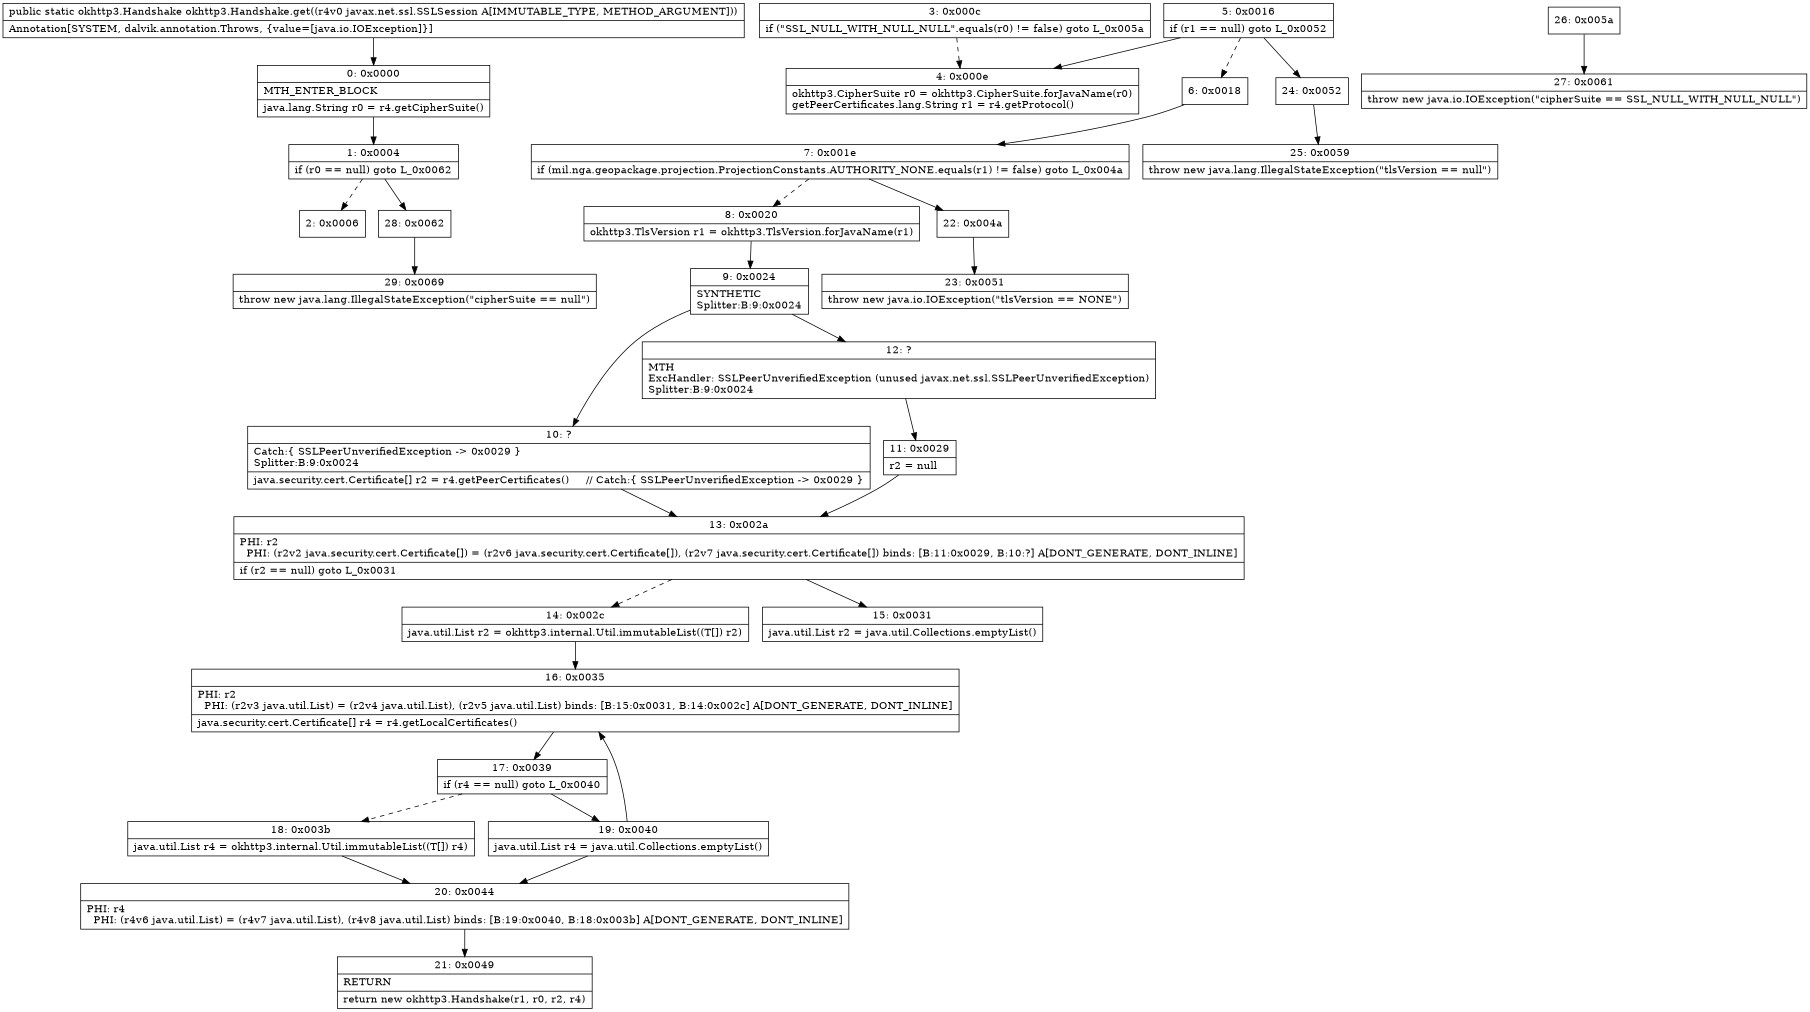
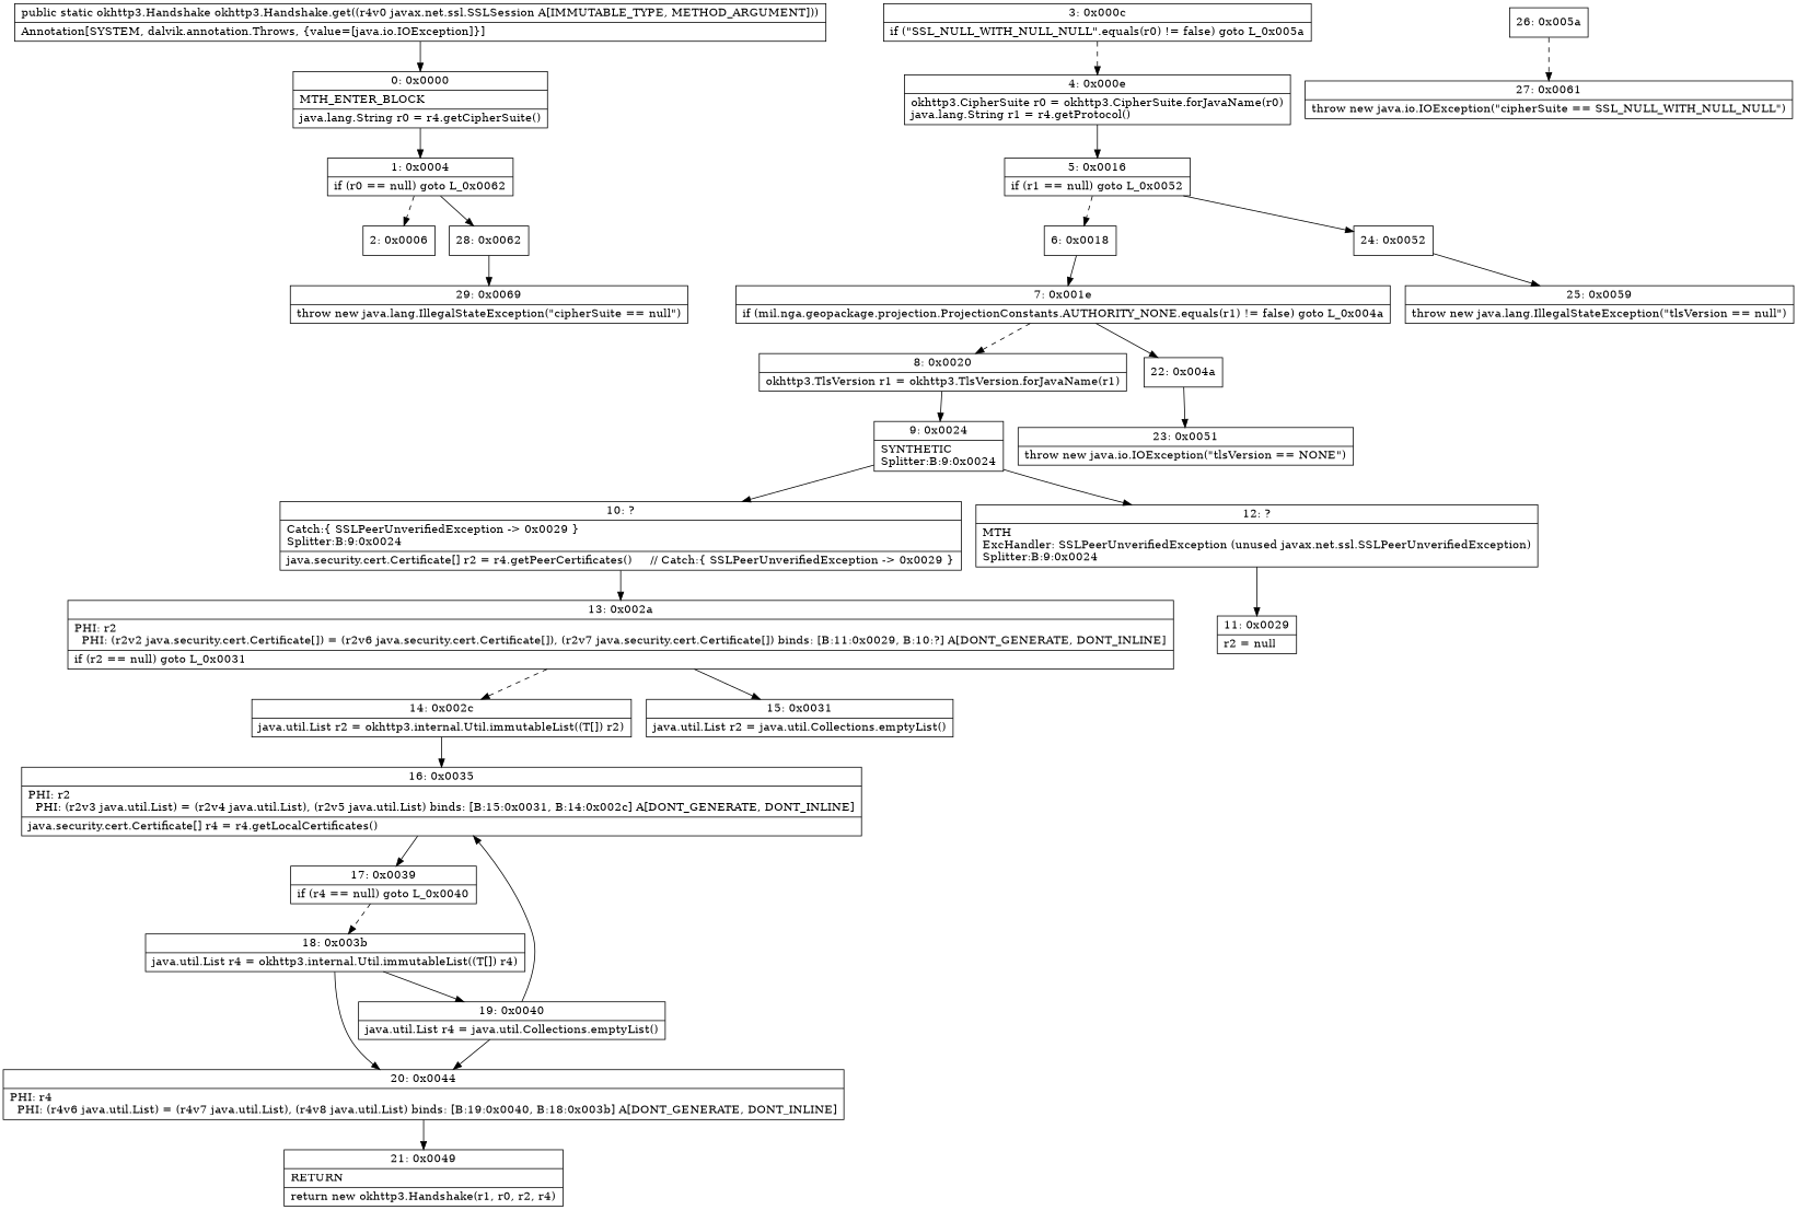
  digraph {
    node [shape=record]
    n1 [label="{0\:\ 0x0000|MTH_ENTER_BLOCK\l|java.lang.String r0 = r4.getCipherSuite()\l}"]
    n2 [label="{1\:\ 0x0004|if (r0 == null) goto L_0x0062\l}"]
    n3 [label="{2\:\ 0x0006}"]
    n4 [label="{28\:\ 0x0062}"]
    n5 [label="{29\:\ 0x0069|throw new java.lang.IllegalStateException(\"cipherSuite == null\")\l}"]
    n6 [label="{3\:\ 0x000c|if (\"SSL_NULL_WITH_NULL_NULL\".equals(r0) != false) goto L_0x005a\l}"]
-   n7 [label="{4\:\ 0x000e|okhttp3.CipherSuite r0 = okhttp3.CipherSuite.forJavaName(r0)\lgetPeerCertificates.lang.String r1 = r4.getProtocol()\l}"]
+   n7 [label="{4\:\ 0x000e|okhttp3.CipherSuite r0 = okhttp3.CipherSuite.forJavaName(r0)\ljava.lang.String r1 = r4.getProtocol()\l}"]
    n8 [label="{5\:\ 0x0016|if (r1 == null) goto L_0x0052\l}"]
    n9 [label="{26\:\ 0x005a}"]
    n10 [label="{27\:\ 0x0061|throw new java.io.IOException(\"cipherSuite == SSL_NULL_WITH_NULL_NULL\")\l}"]
    n11 [label="{6\:\ 0x0018}"]
    n12 [label="{24\:\ 0x0052}"]
    n13 [label="{7\:\ 0x001e|if (mil.nga.geopackage.projection.ProjectionConstants.AUTHORITY_NONE.equals(r1) != false) goto L_0x004a\l}"]
    n14 [label="{25\:\ 0x0059|throw new java.lang.IllegalStateException(\"tlsVersion == null\")\l}"]
    n15 [label="{8\:\ 0x0020|okhttp3.TlsVersion r1 = okhttp3.TlsVersion.forJavaName(r1)\l}"]
    n16 [label="{22\:\ 0x004a}"]
    n17 [label="{9\:\ 0x0024|SYNTHETIC\lSplitter:B:9:0x0024\l}"]
    n18 [label="{23\:\ 0x0051|throw new java.io.IOException(\"tlsVersion == NONE\")\l}"]
    n19 [label="{10\:\ ?|Catch:\{ SSLPeerUnverifiedException \-\> 0x0029 \}\lSplitter:B:9:0x0024\l|java.security.cert.Certificate[] r2 = r4.getPeerCertificates()     \/\/ Catch:\{ SSLPeerUnverifiedException \-\> 0x0029 \}\l}"]
    n20 [label="{12\:\ ?|MTH\lExcHandler: SSLPeerUnverifiedException (unused javax.net.ssl.SSLPeerUnverifiedException)\lSplitter:B:9:0x0024\l}"]
    n21 [label="{13\:\ 0x002a|PHI: r2 \l  PHI: (r2v2 java.security.cert.Certificate[]) = (r2v6 java.security.cert.Certificate[]), (r2v7 java.security.cert.Certificate[]) binds: [B:11:0x0029, B:10:?] A[DONT_GENERATE, DONT_INLINE]\l|if (r2 == null) goto L_0x0031\l}"]
    n22 [label="{11\:\ 0x0029|r2 = null\l}"]
    n23 [label="{14\:\ 0x002c|java.util.List r2 = okhttp3.internal.Util.immutableList((T[]) r2)\l}"]
    n24 [label="{15\:\ 0x0031|java.util.List r2 = java.util.Collections.emptyList()\l}"]
    n25 [label="{16\:\ 0x0035|PHI: r2 \l  PHI: (r2v3 java.util.List) = (r2v4 java.util.List), (r2v5 java.util.List) binds: [B:15:0x0031, B:14:0x002c] A[DONT_GENERATE, DONT_INLINE]\l|java.security.cert.Certificate[] r4 = r4.getLocalCertificates()\l}"]
    n26 [label="{17\:\ 0x0039|if (r4 == null) goto L_0x0040\l}"]
    n27 [label="{18\:\ 0x003b|java.util.List r4 = okhttp3.internal.Util.immutableList((T[]) r4)\l}"]
    n28 [label="{19\:\ 0x0040|java.util.List r4 = java.util.Collections.emptyList()\l}"]
    n29 [label="{20\:\ 0x0044|PHI: r4 \l  PHI: (r4v6 java.util.List) = (r4v7 java.util.List), (r4v8 java.util.List) binds: [B:19:0x0040, B:18:0x003b] A[DONT_GENERATE, DONT_INLINE]\l}"]
    n30 [label="{21\:\ 0x0049|RETURN\l|return new okhttp3.Handshake(r1, r0, r2, r4)\l}"]
    n31 [label="{public static okhttp3.Handshake okhttp3.Handshake.get((r4v0 javax.net.ssl.SSLSession A[IMMUTABLE_TYPE, METHOD_ARGUMENT]))  | Annotation[SYSTEM, dalvik.annotation.Throws, \{value=[java.io.IOException]\}]\l}"]
    n1 -> n2
    n2 -> n3 [style=dashed]
    n2 -> n4
    n4 -> n5
    n6 -> n7 [style=dashed]
-   n8 -> n7
+   n7 -> n8
    n8 -> n11 [style=dashed]
    n8 -> n12
-   n9 -> n10
+   n9 -> n10 [style=dashed]
    n11 -> n13
    n12 -> n14
    n13 -> n15 [style=dashed]
    n13 -> n16
    n15 -> n17
    n16 -> n18
    n17 -> n19
    n17 -> n20
    n19 -> n21
    n20 -> n22
    n21 -> n23 [style=dashed]
    n21 -> n24
-   n22 -> n21
    n23 -> n25
    n25 -> n26
    n26 -> n27 [style=dashed]
-   n26 -> n28
+   n27 -> n28
    n27 -> n29
    n28 -> n25
    n28 -> n29
    n29 -> n30
    n31 -> n1
  }
